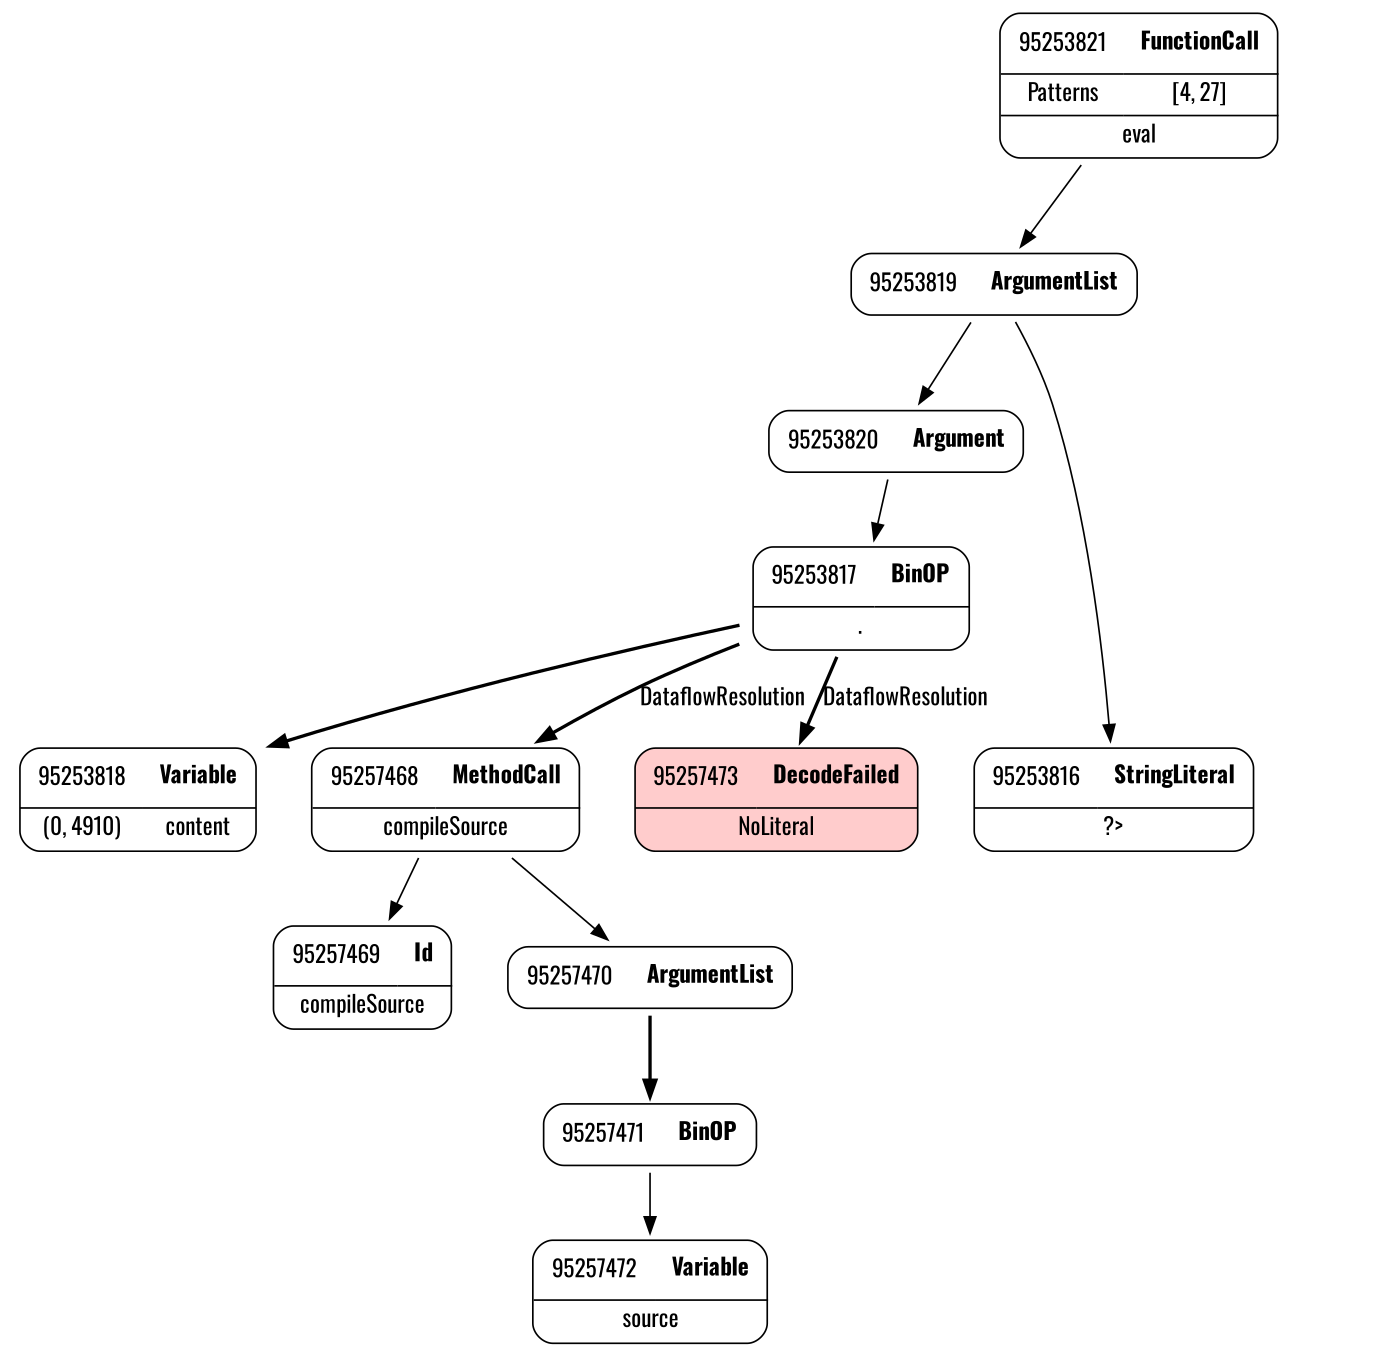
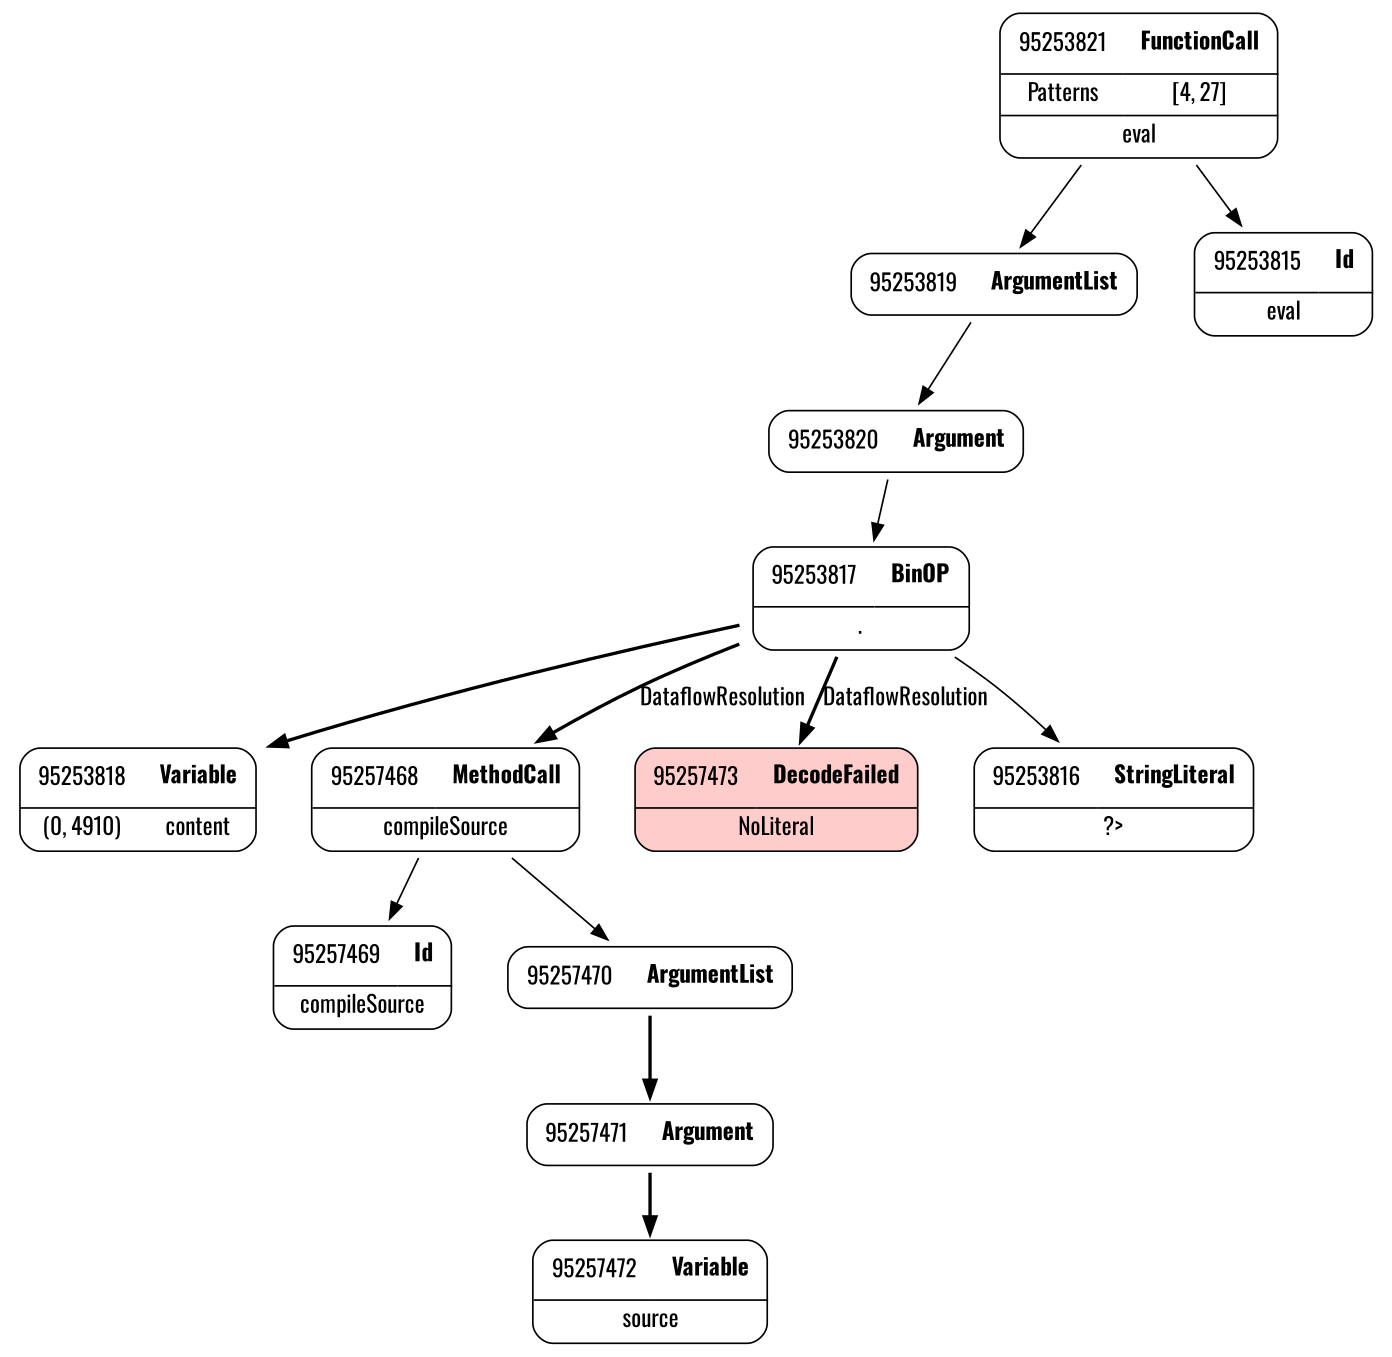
  digraph {
    fontname=Oswald
    node [fontname=Oswald shape=none]
    edge [fontname=Oswald style=solid weight=2]
    n1 [label=<<TABLE border='1' cellspacing='0' cellpadding='10' style='rounded' bgcolor='#FFCCCC' ><TR><TD border='0'>95257473</TD><TD border='0'><B>DecodeFailed</B></TD></TR><HR/><TR><TD border='0' cellpadding='5' colspan='2'>NoLiteral</TD></TR></TABLE>>]
    n2 [label=<<TABLE border='1' cellspacing='0' cellpadding='10' style='rounded' ><TR><TD border='0'>95257472</TD><TD border='0'><B>Variable</B></TD></TR><HR/><TR><TD border='0' cellpadding='5' colspan='2'>source</TD></TR></TABLE>>]
    n3 [label=<<TABLE border='1' cellspacing='0' cellpadding='10' style='rounded' ><TR><TD border='0'>95253821</TD><TD border='0'><B>FunctionCall</B></TD></TR><HR/><TR><TD border='0' cellpadding='5'>Patterns</TD><TD border='0' cellpadding='5'>[4, 27]</TD></TR><HR/><TR><TD border='0' cellpadding='5' colspan='2'>eval</TD></TR></TABLE>>]
+   n4 [label=<<TABLE border='1' cellspacing='0' cellpadding='10' style='rounded' ><TR><TD border='0'>95253815</TD><TD border='0'><B>Id</B></TD></TR><HR/><TR><TD border='0' cellpadding='5' colspan='2'>eval</TD></TR></TABLE>>]
    n5 [label=<<TABLE border='1' cellspacing='0' cellpadding='10' style='rounded' ><TR><TD border='0'>95253819</TD><TD border='0'><B>ArgumentList</B></TD></TR></TABLE>>]
    n6 [label=<<TABLE border='1' cellspacing='0' cellpadding='10' style='rounded' ><TR><TD border='0'>95253820</TD><TD border='0'><B>Argument</B></TD></TR></TABLE>>]
    n7 [label=<<TABLE border='1' cellspacing='0' cellpadding='10' style='rounded' ><TR><TD border='0'>95253817</TD><TD border='0'><B>BinOP</B></TD></TR><HR/><TR><TD border='0' cellpadding='5' colspan='2'>.</TD></TR></TABLE>>]
    n8 [label=<<TABLE border='1' cellspacing='0' cellpadding='10' style='rounded' ><TR><TD border='0'>95257469</TD><TD border='0'><B>Id</B></TD></TR><HR/><TR><TD border='0' cellpadding='5' colspan='2'>compileSource</TD></TR></TABLE>>]
    n9 [label=<<TABLE border='1' cellspacing='0' cellpadding='10' style='rounded' ><TR><TD border='0'>95257468</TD><TD border='0'><B>MethodCall</B></TD></TR><HR/><TR><TD border='0' cellpadding='5' colspan='2'>compileSource</TD></TR></TABLE>>]
    n10 [label=<<TABLE border='1' cellspacing='0' cellpadding='10' style='rounded' ><TR><TD border='0'>95253816</TD><TD border='0'><B>StringLiteral</B></TD></TR><HR/><TR><TD border='0' cellpadding='5' colspan='2'>?&gt;</TD></TR></TABLE>>]
    n11 [label=<<TABLE border='1' cellspacing='0' cellpadding='10' style='rounded' ><TR><TD border='0'>95253818</TD><TD border='0'><B>Variable</B></TD></TR><HR/><TR><TD border='0' cellpadding='5'>(0, 4910)</TD><TD border='0' cellpadding='5'>content</TD></TR></TABLE>>]
    n12 [label=<<TABLE border='1' cellspacing='0' cellpadding='10' style='rounded' ><TR><TD border='0'>95257470</TD><TD border='0'><B>ArgumentList</B></TD></TR></TABLE>>]
-   n13 [label=<<TABLE border='1' cellspacing='0' cellpadding='10' style='rounded' ><TR><TD border='0'>95257471</TD><TD border='0'><B>BinOP</B></TD></TR></TABLE>>]
+   n13 [label=<<TABLE border='1' cellspacing='0' cellpadding='10' style='rounded' ><TR><TD border='0'>95257471</TD><TD border='0'><B>Argument</B></TD></TR></TABLE>>]
+   n3 -> n4
    n3 -> n5
    n5 -> n6
    n6 -> n7
    n7 -> n1 [label=DataflowResolution style=bold weight=""]
    n7 -> n9 [label=DataflowResolution style=bold weight=""]
-   n5 -> n10
+   n7 -> n10
    n7 -> n11 [style=bold]
    n9 -> n8
    n9 -> n12
    n12 -> n13 [style=bold]
-   n13 -> n2
+   n13 -> n2 [style=bold]
  }
